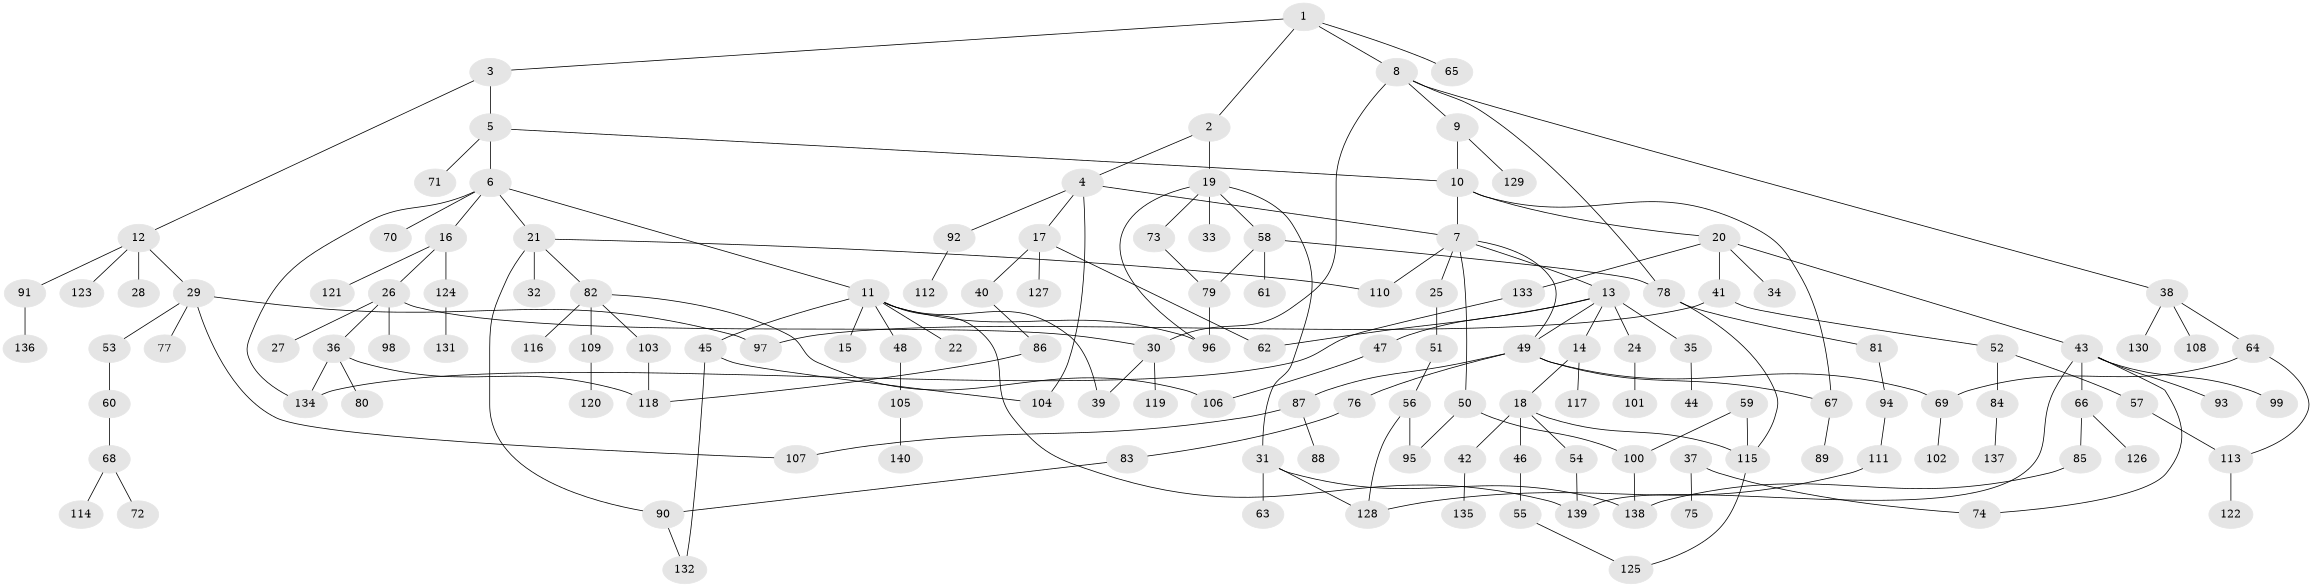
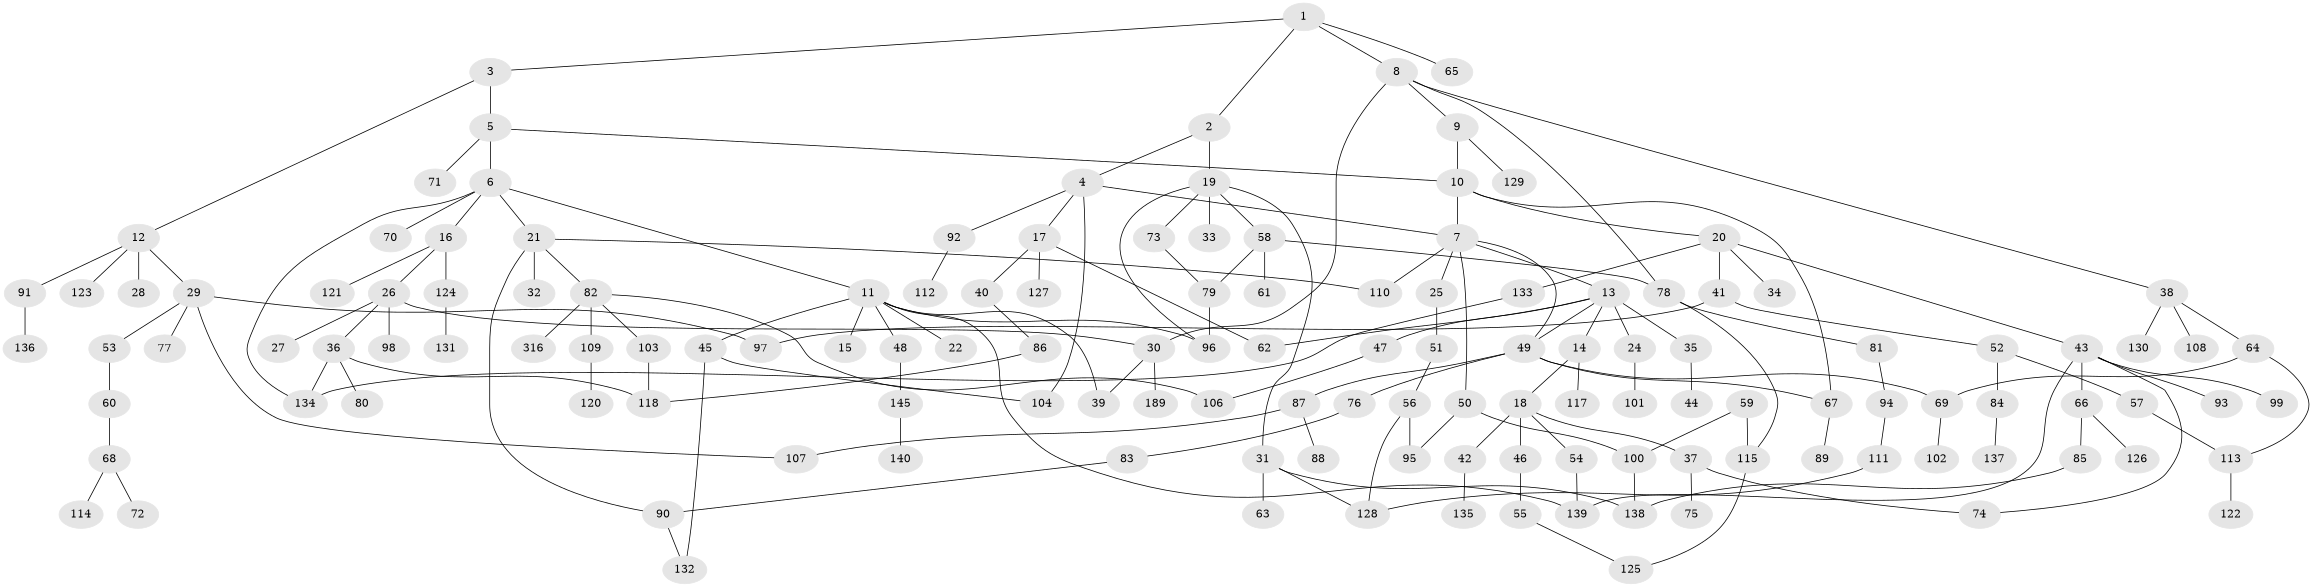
  graph {
    fontname="DejaVu Serif"
    node [color=gray90 fontname="DejaVu Serif" style=filled]
    edge [fontname="DejaVu Serif"]
    1
    2
    3
    8
    65
    4
    19
    5
    12
    9
    30
    38
    78
    7
    17
    92
    104
    96
    31
    33
    58
    73
    6
    10
    71
    28
    29
    91
    123
    13
    25
    49
    50
    110
    62
    40
    127
    112
    11
    16
    21
    70
    134
    20
    67
    15
    22
    39
    45
    48
    139
    26
    121
    124
    32
    82
    90
    14
    24
    35
    47
    51
    69
    76
    87
    95
    100
    129
-   119
+   119 [label=189]
    64
    108
    130
    115
    81
    34
    41
    43
    133
    89
    132
-   105
+   105 [label=145]
    53
    77
    97
    107
    136
    18
    117
    101
    44
    106
    37
    42
    46
    54
    27
    36
    98
    131
    86
    74
    75
    135
    55
    63
    128
    138
    61
    79
    52
    66
    93
    99
    103
    109
-   116
+   116 [label=316]
    56
    80
    118
    60
    113
    57
    84
    85
    126
    125
    140
    102
    83
    88
    137
    68
    122
    59
    72
    114
    94
    111
    120
    1 -- 2
    1 -- 3
    1 -- 8
    1 -- 65
    2 -- 4
    2 -- 19
    3 -- 5
    3 -- 12
    8 -- 9
    8 -- 30
    8 -- 38
    8 -- 78
    4 -- 7
    4 -- 17
    4 -- 92
    4 -- 104
    19 -- 96
    19 -- 31
    19 -- 33
    19 -- 58
    19 -- 73
    5 -- 6
    5 -- 10
    5 -- 71
    12 -- 28
    12 -- 29
    12 -- 91
    12 -- 123
    9 -- 10
    9 -- 129
    30 -- 39
    30 -- 119
    38 -- 64
    38 -- 108
    38 -- 130
    78 -- 115
    78 -- 81
    7 -- 13
    7 -- 25
    7 -- 49
    7 -- 50
    7 -- 110
    17 -- 62
    17 -- 40
    17 -- 127
    92 -- 112
    31 -- 63
    31 -- 128
    31 -- 138
    58 -- 78
    58 -- 61
    58 -- 79
    73 -- 79
    6 -- 11
    6 -- 16
    6 -- 21
    6 -- 70
    6 -- 134
    10 -- 7
    10 -- 20
    10 -- 67
    29 -- 53
    29 -- 77
    29 -- 97
    29 -- 107
    91 -- 136
    13 -- 49
    13 -- 62
    13 -- 14
    13 -- 24
    13 -- 35
    13 -- 47
    25 -- 51
    49 -- 67
    49 -- 69
    49 -- 76
    49 -- 87
    50 -- 95
    50 -- 100
    40 -- 86
    11 -- 96
    11 -- 15
    11 -- 22
    11 -- 39
    11 -- 45
    11 -- 48
    11 -- 139
    16 -- 26
    16 -- 121
    16 -- 124
    21 -- 110
    21 -- 32
    21 -- 82
    21 -- 90
    20 -- 34
    20 -- 41
    20 -- 43
    20 -- 133
    67 -- 89
    45 -- 104
    45 -- 132
    48 -- 105
    26 -- 30
    26 -- 27
    26 -- 36
    26 -- 98
    124 -- 131
    82 -- 106
    82 -- 103
    82 -- 109
    82 -- 116
    90 -- 132
    14 -- 18
    14 -- 117
    24 -- 101
    35 -- 44
    47 -- 106
    51 -- 56
    69 -- 102
    76 -- 83
    87 -- 107
    87 -- 88
    100 -- 138
    64 -- 69
    64 -- 113
    115 -- 125
    81 -- 94
    41 -- 97
    41 -- 52
    43 -- 139
    43 -- 74
    43 -- 66
    43 -- 93
    43 -- 99
    133 -- 134
    105 -- 140
    53 -- 60
-   18 -- 115
+   18 -- 37
    18 -- 42
    18 -- 46
    18 -- 54
    37 -- 74
    37 -- 75
    42 -- 135
    46 -- 55
    54 -- 139
    36 -- 134
    36 -- 80
    36 -- 118
    86 -- 118
    55 -- 125
    79 -- 96
    52 -- 57
    52 -- 84
    66 -- 85
    66 -- 126
    103 -- 118
    109 -- 120
    56 -- 95
    56 -- 128
    60 -- 68
    113 -- 122
    57 -- 113
    84 -- 137
    85 -- 138
    83 -- 90
    68 -- 72
    68 -- 114
    59 -- 100
    59 -- 115
    94 -- 111
    111 -- 128
  }
